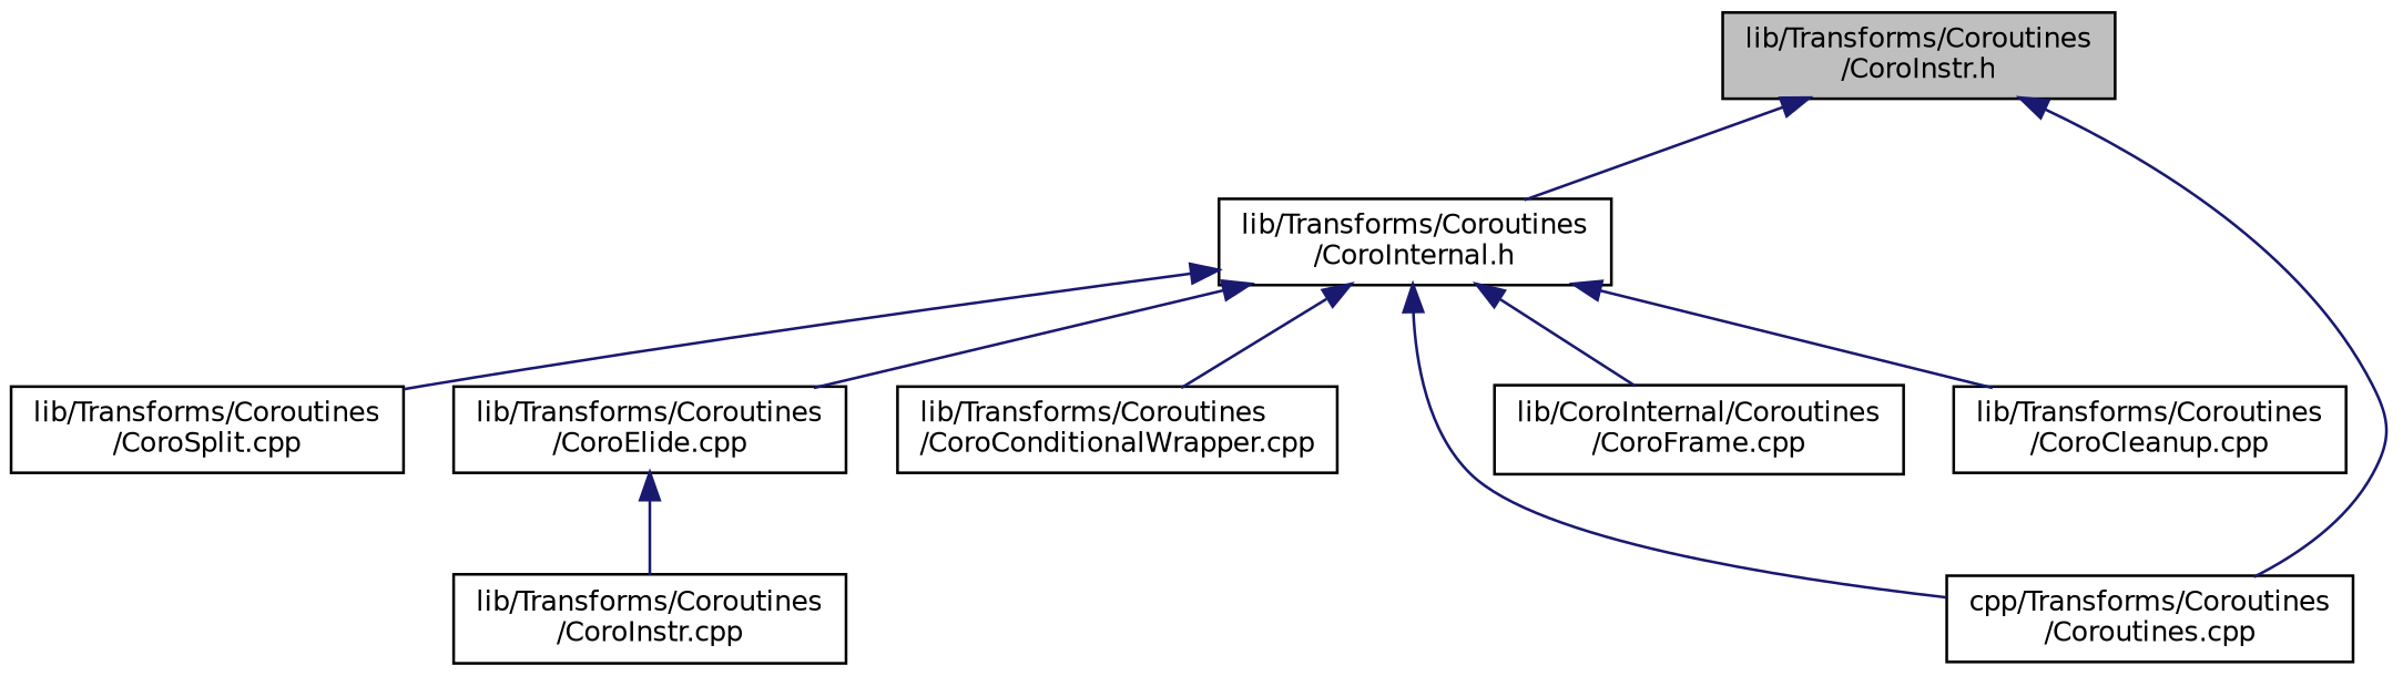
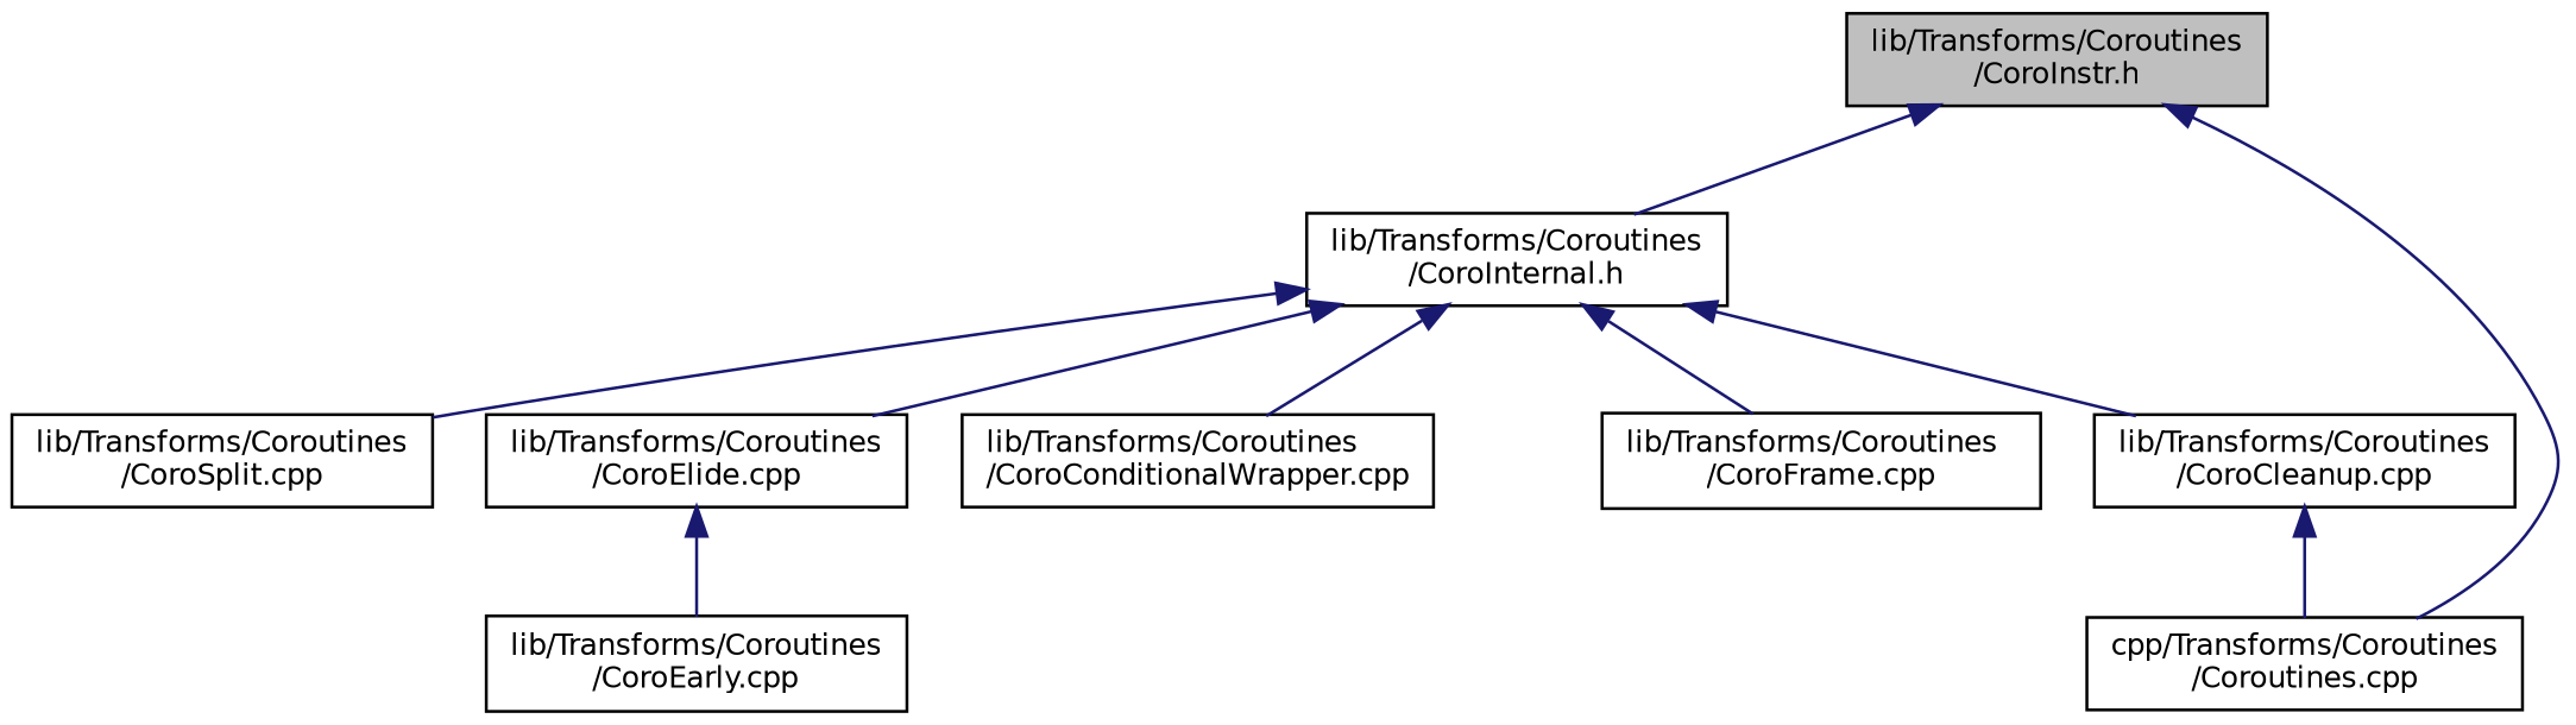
  digraph {
    node [color=black fontname=Helvetica fontsize=10 shape=record]
    edge [color=midnightblue dir=back fontname=Helvetica fontsize=10 labelfontname=Helvetica labelfontsize=10 style=solid]
    n1 [fillcolor=grey75 fontcolor=black height=0.2 label="lib/Transforms/Coroutines\l/CoroInstr.h" style=filled width=0.4]
    n2 [height=0.2 label="lib/Transforms/Coroutines\l/CoroInternal.h" width=0.4]
    n3 [height=0.2 label="cpp/Transforms/Coroutines\l/Coroutines.cpp" width=0.4]
    n4 [height=0.2 label="lib/Transforms/Coroutines\l/CoroSplit.cpp" width=0.4]
    n5 [height=0.2 label="lib/Transforms/Coroutines\l/CoroCleanup.cpp" width=0.4]
    n6 [height=0.2 label="lib/Transforms/Coroutines\l/CoroConditionalWrapper.cpp" width=0.4]
    n7 [height=0.2 label="lib/Transforms/Coroutines\l/CoroElide.cpp" width=0.4]
-   n8 [height=0.2 label="lib/CoroInternal/Coroutines\l/CoroFrame.cpp" width=0.4]
-   n9 [height=0.2 label="lib/Transforms/Coroutines\l/CoroInstr.cpp" width=0.4]
+   n8 [height=0.2 label="lib/Transforms/Coroutines\l/CoroFrame.cpp" width=0.4]
+   n9 [height=0.2 label="lib/Transforms/Coroutines\l/CoroEarly.cpp" width=0.4]
    n1 -> n2
    n1 -> n3
-   n2 -> n3
+   n5 -> n3
    n2 -> n4
    n2 -> n5
    n2 -> n6
    n2 -> n7
    n2 -> n8
    n7 -> n9
  }
